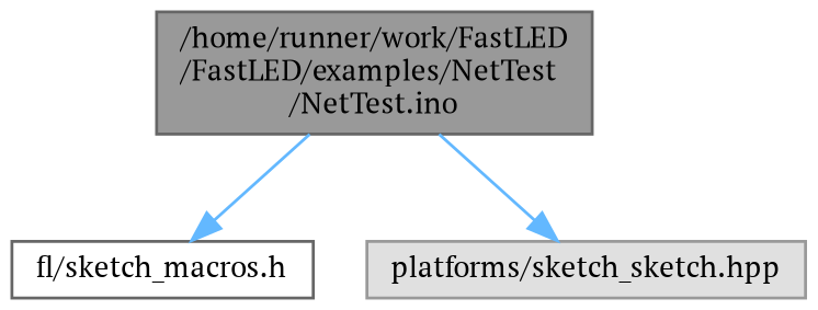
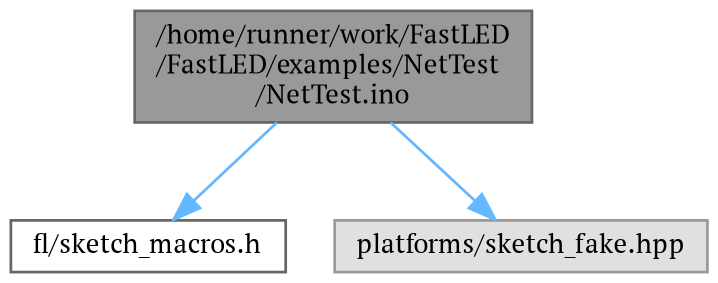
  digraph {
    fontname="PT Serif"
    node [fontname="PT Serif" fontsize=10 shape=box style=filled]
    edge [color=steelblue1 fontname="PT Serif" fontsize=10 labelfontname=Helvetica labelfontsize=10 style=solid]
    n1 [color=gray40 fillcolor=grey60 fontcolor=black height=0.2 label="/home/runner/work/FastLED\l/FastLED/examples/NetTest\l/NetTest.ino" width=0.4]
    n2 [color=grey40 fillcolor=white height=0.2 label="fl/sketch_macros.h" width=0.4]
-   n3 [color=grey60 fillcolor="#E0E0E0" height=0.2 label="platforms/sketch_sketch.hpp" width=0.4]
+   n3 [color=grey60 fillcolor="#E0E0E0" height=0.2 label="platforms/sketch_fake.hpp" width=0.4]
    n1 -> n2
    n1 -> n3
  }
